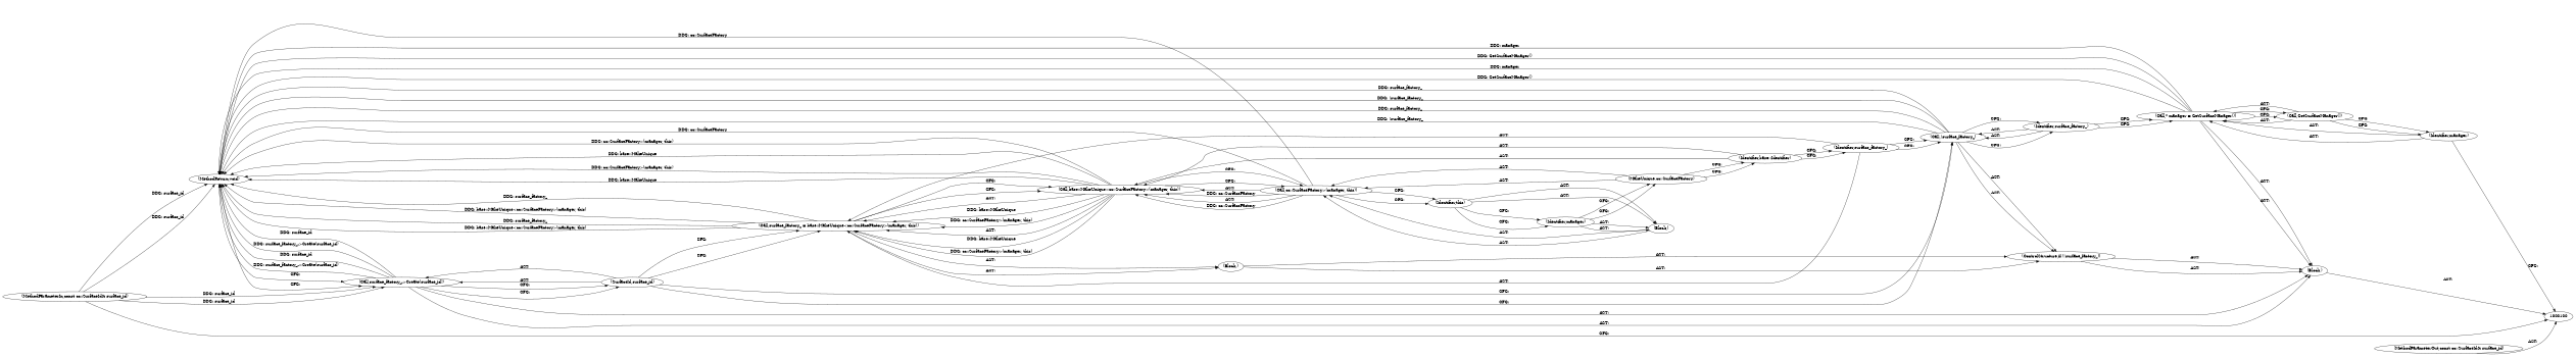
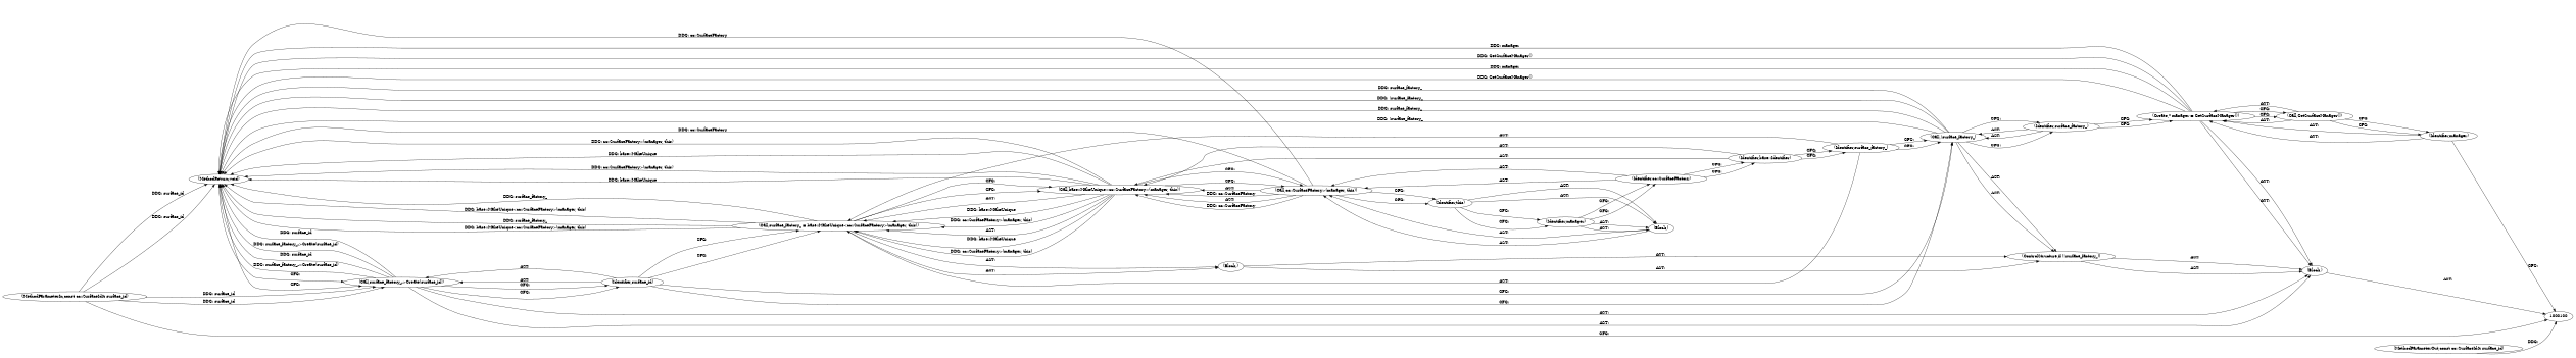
  digraph {
    rankdir=LR
    n1 [label="(MethodReturn,void)"]
    n2 [label="(Call,surface_factory_->Create(surface_id))"]
    n3 [label="(Block,)"]
-   n4 [label="(SurfaceId,surface_id)"]
+   n4 [label="(Identifier,surface_id)"]
    1000100
    n6 [label="(MethodParameterIn,const cc::SurfaceId& surface_id)"]
    n7 [label="(MethodParameterOut,const cc::SurfaceId& surface_id)"]
-   n8 [label="(Call,* manager = GetSurfaceManager())"]
+   n8 [label="(Create,* manager = GetSurfaceManager())"]
    n9 [label="(Call,GetSurfaceManager())"]
    n10 [label="(Identifier,manager)"]
    n11 [label="(ControlStructure,if (!surface_factory_))"]
    n12 [label="(Block,)"]
    n13 [label="(Call,!surface_factory_)"]
    n14 [label="(Identifier,surface_factory_)"]
    n15 [label="(Call,base::MakeUnique<cc::SurfaceFactory>(manager, this))"]
    n16 [label="(Call,surface_factory_ = base::MakeUnique<cc::SurfaceFactory>(manager, this))"]
    n17 [label="(Call,cc::SurfaceFactory>(manager, this))"]
    n18 [label="(Identifier,this)"]
    n19 [label="(Identifier,base::Identifier)"]
    n20 [label="(Identifier,surface_factory_)"]
    n21 [label="(Block,)"]
    n22 [label="(Identifier,manager)"]
-   n23 [label="(MakeUnique,cc::SurfaceFactory)"]
+   n23 [label="(Identifier,cc::SurfaceFactory)"]
    n1 -> n2 [label="CFG: "]
    n1 -> n2 [label="CFG: "]
    n2 -> n1 [label="DDG: surface_id"]
    n2 -> n1 [label="DDG: surface_factory_->Create(surface_id)"]
    n2 -> n1 [label="DDG: surface_id"]
    n2 -> n1 [label="DDG: surface_factory_->Create(surface_id)"]
    n2 -> n3 [label="AST: "]
    n2 -> n3 [label="AST: "]
    n2 -> n4 [label="CFG: "]
    n2 -> n4 [label="CFG: "]
    n3 -> 1000100 [label="AST: "]
    n4 -> n2 [label="AST: "]
    n4 -> n2 [label="AST: "]
    n4 -> n13 [label="CFG: "]
    n4 -> n13 [label="CFG: "]
    n4 -> n16 [label="CFG: "]
    n4 -> n16 [label="CFG: "]
    n6 -> n1 [label="DDG: surface_id"]
    n6 -> n1 [label="DDG: surface_id"]
    n6 -> n2 [label="DDG: surface_id"]
    n6 -> n2 [label="DDG: surface_id"]
    n6 -> 1000100 [label="CFG: "]
-   n7 -> 1000100 [label="AST: "]
+   n7 -> 1000100 [label="DDG: "]
    n8 -> n1 [label="DDG: manager"]
    n8 -> n1 [label="DDG: GetSurfaceManager()"]
    n8 -> n1 [label="DDG: manager"]
    n8 -> n1 [label="DDG: GetSurfaceManager()"]
    n8 -> n3 [label="AST: "]
    n8 -> n3 [label="AST: "]
    n8 -> n9 [label="CFG: "]
    n8 -> n9 [label="CFG: "]
    n9 -> n8 [label="AST: "]
    n9 -> n8 [label="AST: "]
    n9 -> n10 [label="CFG: "]
    n9 -> n10 [label="CFG: "]
    n10 -> 1000100 [label="CFG: "]
    n10 -> n8 [label="AST: "]
    n10 -> n8 [label="AST: "]
    n11 -> n3 [label="AST: "]
    n11 -> n3 [label="AST: "]
    n12 -> n11 [label="AST: "]
    n12 -> n11 [label="AST: "]
    n13 -> n1 [label="DDG: !surface_factory_"]
    n13 -> n1 [label="DDG: surface_factory_"]
    n13 -> n1 [label="DDG: !surface_factory_"]
    n13 -> n1 [label="DDG: surface_factory_"]
    n13 -> n11 [label="AST: "]
    n13 -> n11 [label="AST: "]
    n13 -> n14 [label="CFG: "]
    n13 -> n14 [label="CFG: "]
    n14 -> n8 [label="CFG: "]
    n14 -> n8 [label="CFG: "]
    n14 -> n13 [label="AST: "]
    n14 -> n13 [label="AST: "]
    n15 -> n1 [label="DDG: base::MakeUnique"]
    n15 -> n1 [label="DDG: cc::SurfaceFactory>(manager, this)"]
    n15 -> n1 [label="DDG: base::MakeUnique"]
    n15 -> n1 [label="DDG: cc::SurfaceFactory>(manager, this)"]
    n15 -> n16 [label="AST: "]
    n15 -> n16 [label="DDG: base::MakeUnique"]
    n15 -> n16 [label="DDG: cc::SurfaceFactory>(manager, this)"]
    n15 -> n16 [label="AST: "]
    n15 -> n16 [label="DDG: base::MakeUnique"]
    n15 -> n16 [label="DDG: cc::SurfaceFactory>(manager, this)"]
    n15 -> n17 [label="CFG: "]
    n15 -> n17 [label="CFG: "]
    n16 -> n1 [label="DDG: surface_factory_"]
    n16 -> n1 [label="DDG: base::MakeUnique<cc::SurfaceFactory>(manager, this)"]
    n16 -> n1 [label="DDG: surface_factory_"]
    n16 -> n1 [label="DDG: base::MakeUnique<cc::SurfaceFactory>(manager, this)"]
    n16 -> n12 [label="AST: "]
    n16 -> n12 [label="AST: "]
    n16 -> n15 [label="CFG: "]
    n16 -> n15 [label="CFG: "]
    n17 -> n1 [label="DDG: cc::SurfaceFactory"]
    n17 -> n1 [label="DDG: cc::SurfaceFactory"]
    n17 -> n15 [label="AST: "]
    n17 -> n15 [label="DDG: cc::SurfaceFactory"]
    n17 -> n15 [label="AST: "]
    n17 -> n15 [label="DDG: cc::SurfaceFactory"]
    n17 -> n18 [label="CFG: "]
    n17 -> n18 [label="CFG: "]
    n18 -> n21 [label="AST: "]
    n18 -> n21 [label="AST: "]
    n18 -> n22 [label="CFG: "]
    n18 -> n22 [label="CFG: "]
    n19 -> n15 [label="AST: "]
    n19 -> n15 [label="AST: "]
    n19 -> n20 [label="CFG: "]
    n19 -> n20 [label="CFG: "]
    n20 -> n13 [label="CFG: "]
    n20 -> n13 [label="CFG: "]
    n20 -> n16 [label="AST: "]
    n20 -> n16 [label="AST: "]
    n21 -> n17 [label="AST: "]
    n21 -> n17 [label="AST: "]
    n22 -> n21 [label="AST: "]
    n22 -> n21 [label="AST: "]
    n22 -> n23 [label="CFG: "]
    n22 -> n23 [label="CFG: "]
    n23 -> n17 [label="AST: "]
    n23 -> n17 [label="AST: "]
    n23 -> n19 [label="CFG: "]
    n23 -> n19 [label="CFG: "]
  }
